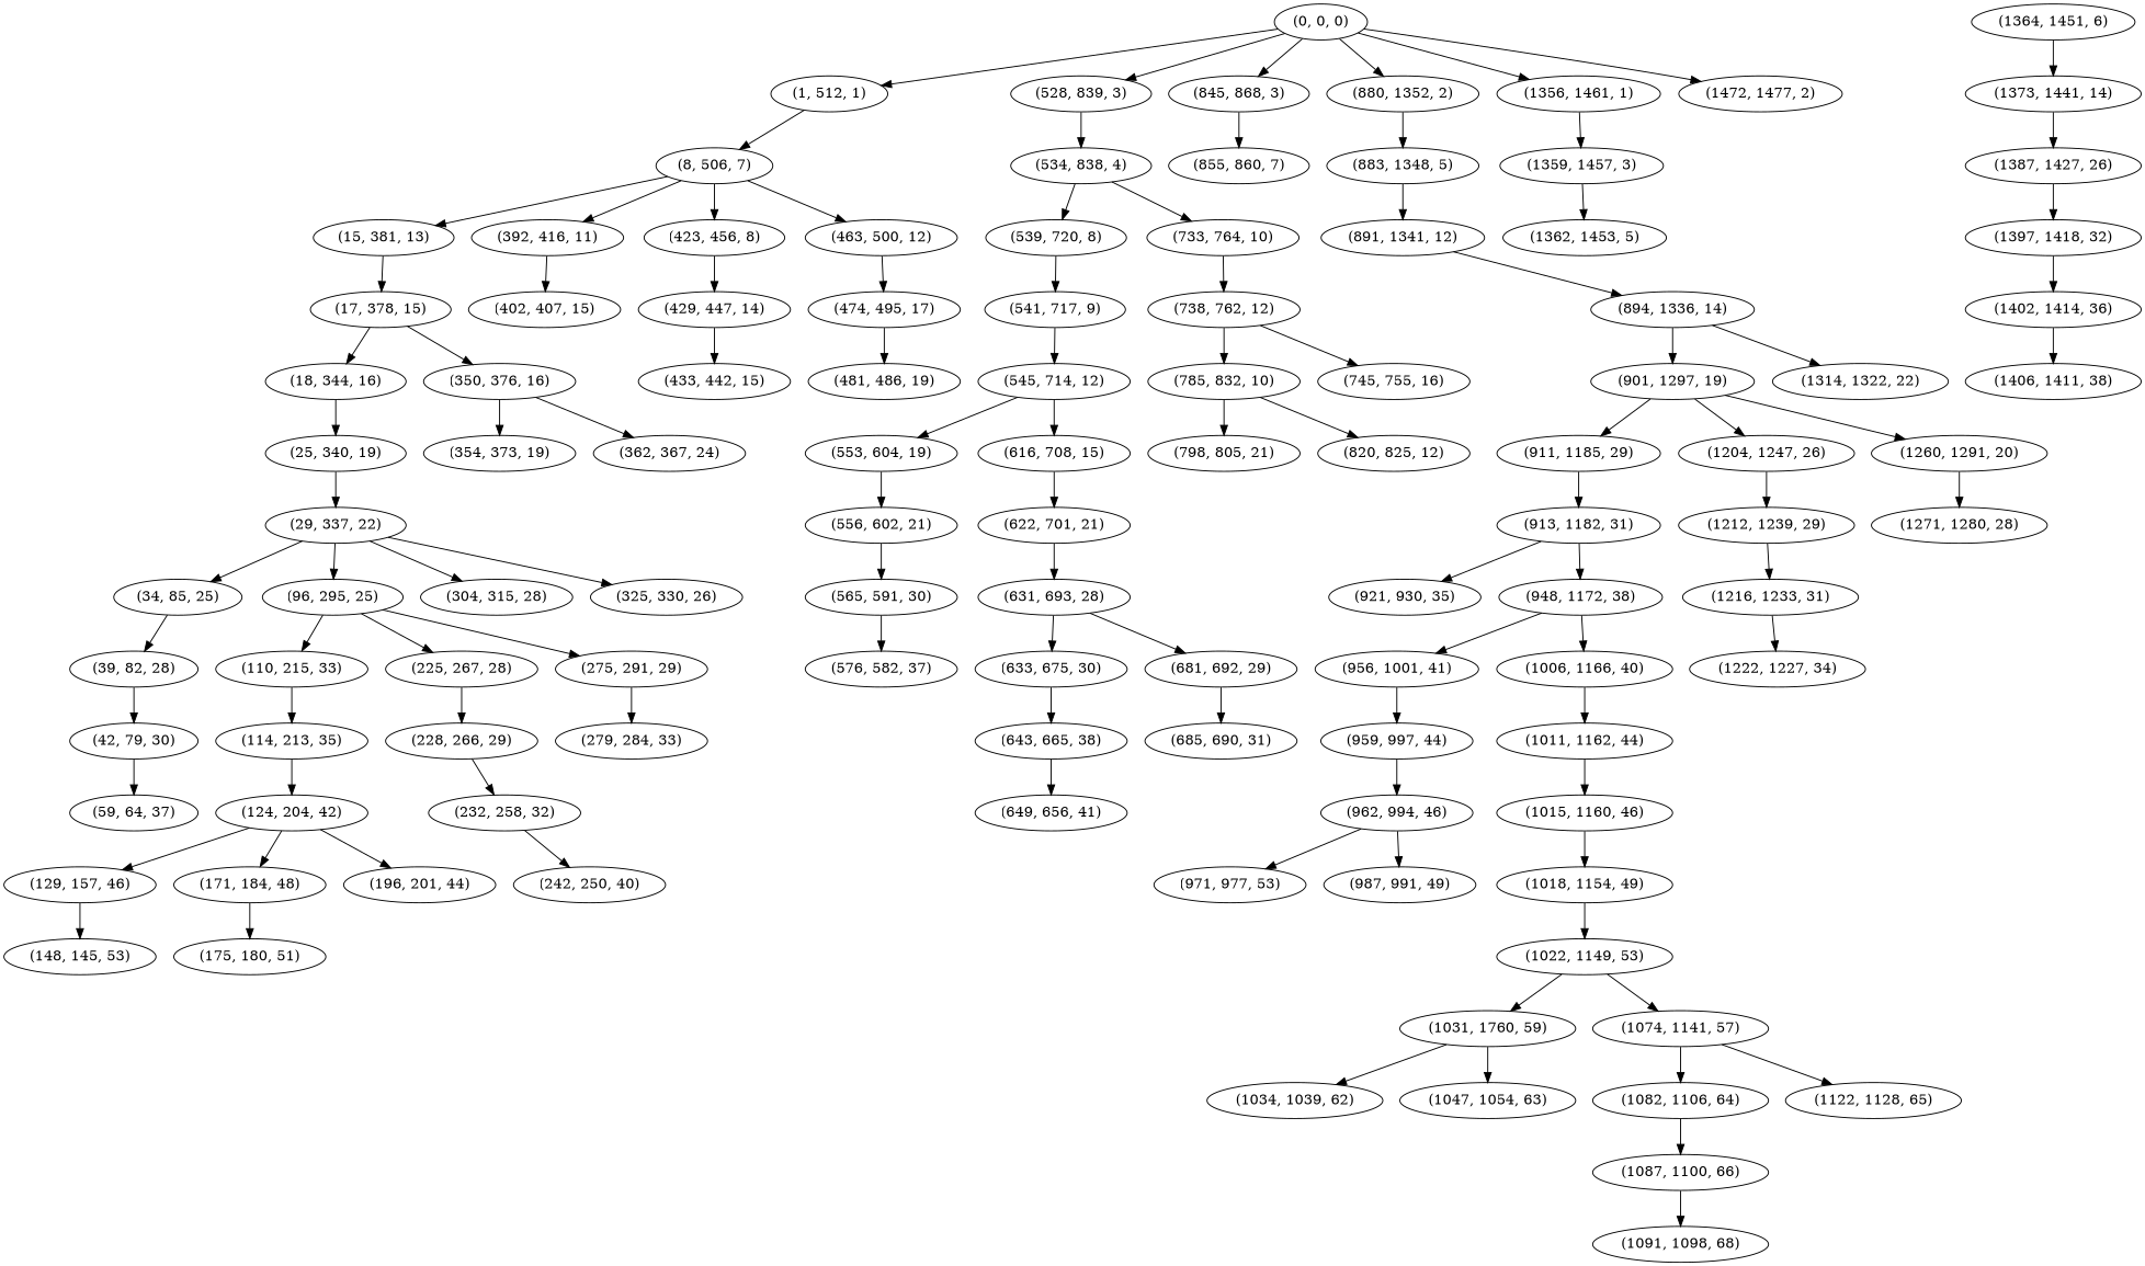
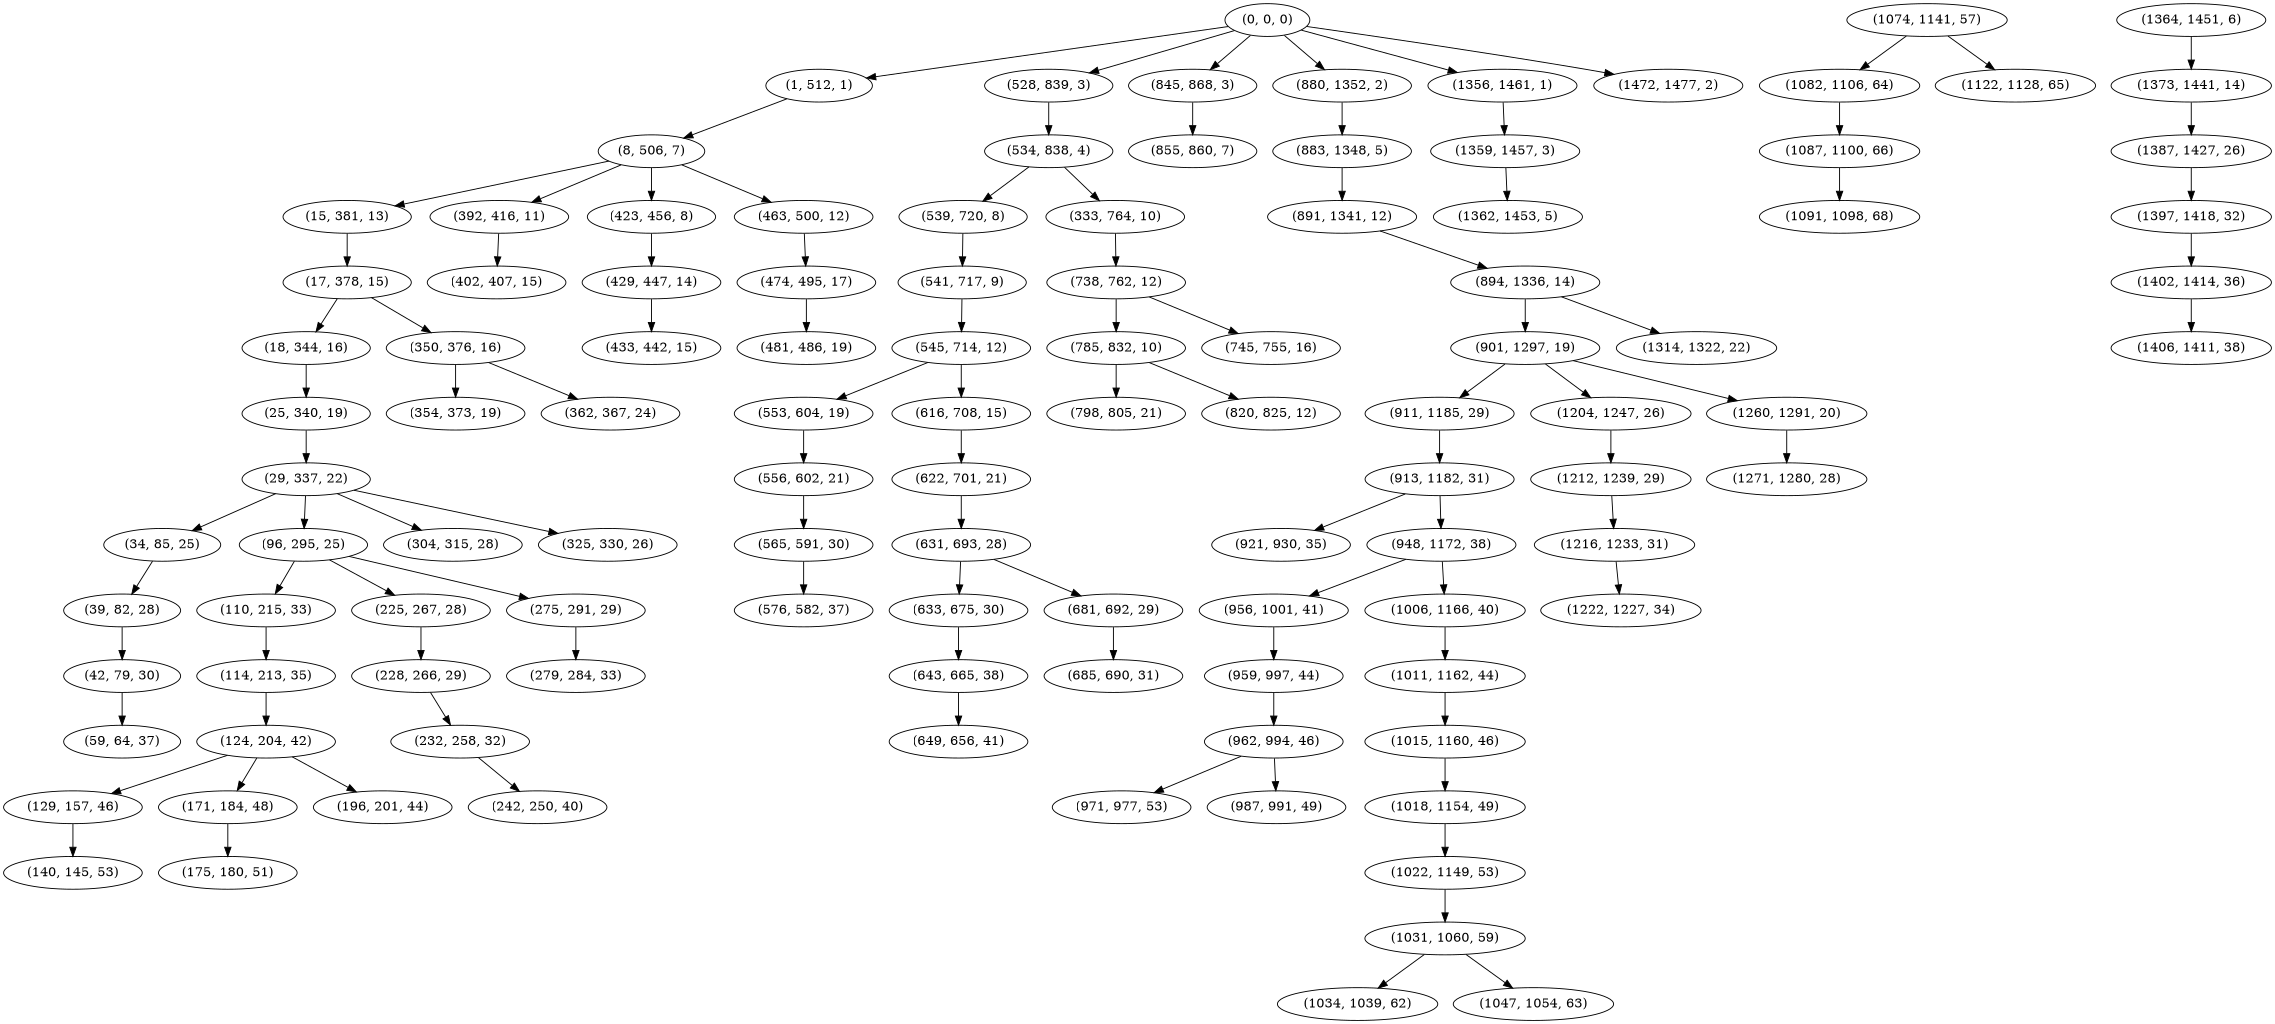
  digraph {
    "(0, 0, 0)"
    "(1, 512, 1)"
    "(528, 839, 3)"
    "(845, 868, 3)"
    "(880, 1352, 2)"
    "(1356, 1461, 1)"
    "(1472, 1477, 2)"
    "(8, 506, 7)"
    "(534, 838, 4)"
    "(855, 860, 7)"
    "(883, 1348, 5)"
    "(1359, 1457, 3)"
    "(15, 381, 13)"
    "(392, 416, 11)"
    "(423, 456, 8)"
    "(463, 500, 12)"
    "(17, 378, 15)"
    "(402, 407, 15)"
    "(429, 447, 14)"
    "(474, 495, 17)"
    "(18, 344, 16)"
    "(350, 376, 16)"
    "(25, 340, 19)"
    "(354, 373, 19)"
    "(362, 367, 24)"
    "(29, 337, 22)"
    "(34, 85, 25)"
    "(96, 295, 25)"
    "(304, 315, 28)"
    "(325, 330, 26)"
    "(39, 82, 28)"
    "(110, 215, 33)"
    "(225, 267, 28)"
    "(275, 291, 29)"
    "(42, 79, 30)"
    "(59, 64, 37)"
    "(114, 213, 35)"
    "(228, 266, 29)"
    "(279, 284, 33)"
    "(124, 204, 42)"
    "(129, 157, 46)"
    "(171, 184, 48)"
    "(196, 201, 44)"
-   "(140, 145, 53)" [label="(148, 145, 53)"]
+   "(140, 145, 53)"
    "(175, 180, 51)"
    "(232, 258, 32)"
    "(242, 250, 40)"
    "(433, 442, 15)"
    "(481, 486, 19)"
    "(539, 720, 8)"
-   "(733, 764, 10)"
+   "(733, 764, 10)" [label="(333, 764, 10)"]
    "(541, 717, 9)"
    "(738, 762, 12)"
    "(785, 832, 10)"
    "(798, 805, 21)"
    "(820, 825, 12)"
    "(545, 714, 12)"
    "(553, 604, 19)"
    "(616, 708, 15)"
    "(556, 602, 21)"
    "(622, 701, 21)"
    "(565, 591, 30)"
    "(576, 582, 37)"
    "(631, 693, 28)"
    "(633, 675, 30)"
    "(681, 692, 29)"
    "(643, 665, 38)"
    "(685, 690, 31)"
    "(649, 656, 41)"
    "(745, 755, 16)"
    "(891, 1341, 12)"
    "(894, 1336, 14)"
    "(901, 1297, 19)"
    "(1314, 1322, 22)"
    "(911, 1185, 29)"
    "(1204, 1247, 26)"
    "(1260, 1291, 20)"
    "(913, 1182, 31)"
    "(1212, 1239, 29)"
    "(1271, 1280, 28)"
    "(921, 930, 35)"
    "(948, 1172, 38)"
    "(956, 1001, 41)"
    "(1006, 1166, 40)"
    "(959, 997, 44)"
    "(1011, 1162, 44)"
    "(962, 994, 46)"
    "(971, 977, 53)"
    "(987, 991, 49)"
    "(1015, 1160, 46)"
    "(1018, 1154, 49)"
    "(1022, 1149, 53)"
-   "(1031, 1060, 59)" [label="(1031, 1760, 59)"]
+   "(1031, 1060, 59)"
    "(1074, 1141, 57)"
    "(1034, 1039, 62)"
    "(1047, 1054, 63)"
    "(1082, 1106, 64)"
    "(1122, 1128, 65)"
    "(1087, 1100, 66)"
    "(1091, 1098, 68)"
    "(1216, 1233, 31)"
    "(1222, 1227, 34)"
    "(1362, 1453, 5)"
    "(1364, 1451, 6)"
    "(1373, 1441, 14)"
    "(1387, 1427, 26)"
    "(1397, 1418, 32)"
    "(1402, 1414, 36)"
    "(1406, 1411, 38)"
    "(0, 0, 0)" -> "(1, 512, 1)"
    "(0, 0, 0)" -> "(528, 839, 3)"
    "(0, 0, 0)" -> "(845, 868, 3)"
    "(0, 0, 0)" -> "(880, 1352, 2)"
    "(0, 0, 0)" -> "(1356, 1461, 1)"
    "(0, 0, 0)" -> "(1472, 1477, 2)"
    "(1, 512, 1)" -> "(8, 506, 7)"
    "(528, 839, 3)" -> "(534, 838, 4)"
    "(845, 868, 3)" -> "(855, 860, 7)"
    "(880, 1352, 2)" -> "(883, 1348, 5)"
    "(1356, 1461, 1)" -> "(1359, 1457, 3)"
    "(8, 506, 7)" -> "(15, 381, 13)"
    "(8, 506, 7)" -> "(392, 416, 11)"
    "(8, 506, 7)" -> "(423, 456, 8)"
    "(8, 506, 7)" -> "(463, 500, 12)"
    "(534, 838, 4)" -> "(539, 720, 8)"
    "(534, 838, 4)" -> "(733, 764, 10)"
    "(883, 1348, 5)" -> "(891, 1341, 12)"
    "(1359, 1457, 3)" -> "(1362, 1453, 5)"
    "(15, 381, 13)" -> "(17, 378, 15)"
    "(392, 416, 11)" -> "(402, 407, 15)"
    "(423, 456, 8)" -> "(429, 447, 14)"
    "(463, 500, 12)" -> "(474, 495, 17)"
    "(17, 378, 15)" -> "(18, 344, 16)"
    "(17, 378, 15)" -> "(350, 376, 16)"
    "(429, 447, 14)" -> "(433, 442, 15)"
    "(474, 495, 17)" -> "(481, 486, 19)"
    "(18, 344, 16)" -> "(25, 340, 19)"
    "(350, 376, 16)" -> "(354, 373, 19)"
    "(350, 376, 16)" -> "(362, 367, 24)"
    "(25, 340, 19)" -> "(29, 337, 22)"
    "(29, 337, 22)" -> "(34, 85, 25)"
    "(29, 337, 22)" -> "(96, 295, 25)"
    "(29, 337, 22)" -> "(304, 315, 28)"
    "(29, 337, 22)" -> "(325, 330, 26)"
    "(34, 85, 25)" -> "(39, 82, 28)"
    "(96, 295, 25)" -> "(110, 215, 33)"
    "(96, 295, 25)" -> "(225, 267, 28)"
    "(96, 295, 25)" -> "(275, 291, 29)"
    "(39, 82, 28)" -> "(42, 79, 30)"
    "(110, 215, 33)" -> "(114, 213, 35)"
    "(225, 267, 28)" -> "(228, 266, 29)"
    "(275, 291, 29)" -> "(279, 284, 33)"
    "(42, 79, 30)" -> "(59, 64, 37)"
    "(114, 213, 35)" -> "(124, 204, 42)"
    "(228, 266, 29)" -> "(232, 258, 32)"
    "(124, 204, 42)" -> "(129, 157, 46)"
    "(124, 204, 42)" -> "(171, 184, 48)"
    "(124, 204, 42)" -> "(196, 201, 44)"
    "(129, 157, 46)" -> "(140, 145, 53)"
    "(171, 184, 48)" -> "(175, 180, 51)"
    "(232, 258, 32)" -> "(242, 250, 40)"
    "(539, 720, 8)" -> "(541, 717, 9)"
    "(733, 764, 10)" -> "(738, 762, 12)"
    "(541, 717, 9)" -> "(545, 714, 12)"
    "(738, 762, 12)" -> "(785, 832, 10)"
    "(738, 762, 12)" -> "(745, 755, 16)"
    "(785, 832, 10)" -> "(798, 805, 21)"
    "(785, 832, 10)" -> "(820, 825, 12)"
    "(545, 714, 12)" -> "(553, 604, 19)"
    "(545, 714, 12)" -> "(616, 708, 15)"
    "(553, 604, 19)" -> "(556, 602, 21)"
    "(616, 708, 15)" -> "(622, 701, 21)"
    "(556, 602, 21)" -> "(565, 591, 30)"
    "(622, 701, 21)" -> "(631, 693, 28)"
    "(565, 591, 30)" -> "(576, 582, 37)"
    "(631, 693, 28)" -> "(633, 675, 30)"
    "(631, 693, 28)" -> "(681, 692, 29)"
    "(633, 675, 30)" -> "(643, 665, 38)"
    "(681, 692, 29)" -> "(685, 690, 31)"
    "(643, 665, 38)" -> "(649, 656, 41)"
    "(891, 1341, 12)" -> "(894, 1336, 14)"
    "(894, 1336, 14)" -> "(901, 1297, 19)"
    "(894, 1336, 14)" -> "(1314, 1322, 22)"
    "(901, 1297, 19)" -> "(911, 1185, 29)"
    "(901, 1297, 19)" -> "(1204, 1247, 26)"
    "(901, 1297, 19)" -> "(1260, 1291, 20)"
    "(911, 1185, 29)" -> "(913, 1182, 31)"
    "(1204, 1247, 26)" -> "(1212, 1239, 29)"
    "(1260, 1291, 20)" -> "(1271, 1280, 28)"
    "(913, 1182, 31)" -> "(921, 930, 35)"
    "(913, 1182, 31)" -> "(948, 1172, 38)"
    "(1212, 1239, 29)" -> "(1216, 1233, 31)"
    "(948, 1172, 38)" -> "(956, 1001, 41)"
    "(948, 1172, 38)" -> "(1006, 1166, 40)"
    "(956, 1001, 41)" -> "(959, 997, 44)"
    "(1006, 1166, 40)" -> "(1011, 1162, 44)"
    "(959, 997, 44)" -> "(962, 994, 46)"
    "(1011, 1162, 44)" -> "(1015, 1160, 46)"
    "(962, 994, 46)" -> "(971, 977, 53)"
    "(962, 994, 46)" -> "(987, 991, 49)"
    "(1015, 1160, 46)" -> "(1018, 1154, 49)"
    "(1018, 1154, 49)" -> "(1022, 1149, 53)"
    "(1022, 1149, 53)" -> "(1031, 1060, 59)"
-   "(1022, 1149, 53)" -> "(1074, 1141, 57)"
    "(1031, 1060, 59)" -> "(1034, 1039, 62)"
    "(1031, 1060, 59)" -> "(1047, 1054, 63)"
    "(1074, 1141, 57)" -> "(1082, 1106, 64)"
    "(1074, 1141, 57)" -> "(1122, 1128, 65)"
    "(1082, 1106, 64)" -> "(1087, 1100, 66)"
    "(1087, 1100, 66)" -> "(1091, 1098, 68)"
    "(1216, 1233, 31)" -> "(1222, 1227, 34)"
    "(1364, 1451, 6)" -> "(1373, 1441, 14)"
    "(1373, 1441, 14)" -> "(1387, 1427, 26)"
    "(1387, 1427, 26)" -> "(1397, 1418, 32)"
    "(1397, 1418, 32)" -> "(1402, 1414, 36)"
    "(1402, 1414, 36)" -> "(1406, 1411, 38)"
  }
